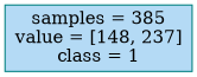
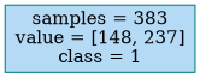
  digraph {
-   n1 [color=teal fillcolor="#399de560" label="samples = 385\nvalue = [148, 237]\nclass = 1" shape=box style=filled]
+   n1 [color=teal fillcolor="#399de560" label="samples = 383\nvalue = [148, 237]\nclass = 1" shape=box style=filled]
  }
